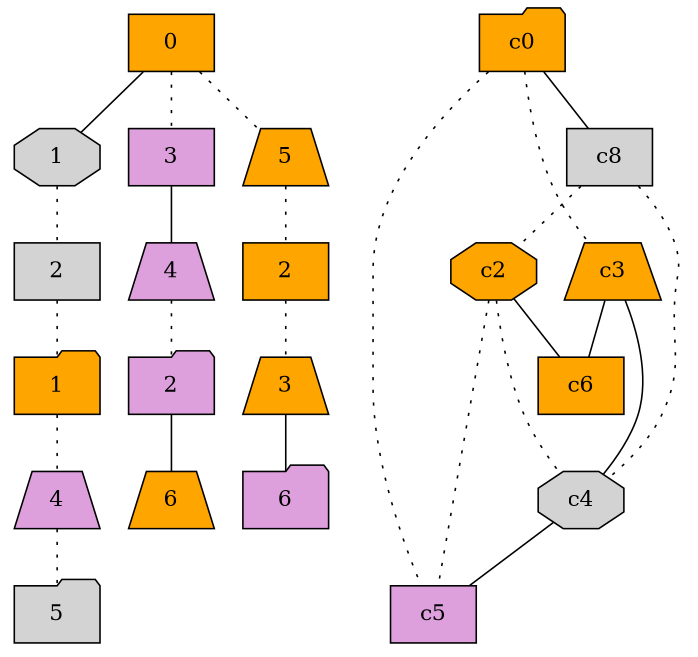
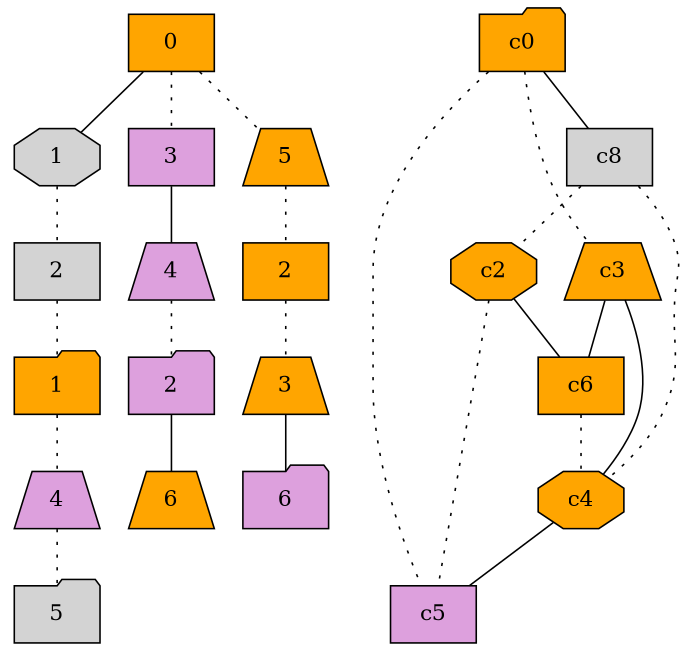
  graph {
    node [fillcolor=orange shape=box style=filled]
    edge [style=dotted]
    n1 [label=0]
    n2 [fillcolor=lightgrey label=1 shape=octagon]
    n3 [fillcolor=plum label=3]
    n4 [label=5 shape=trapezium]
    n5 [fillcolor=lightgrey label=2]
    n6 [fillcolor=plum label=4 shape=trapezium]
    n7 [label=2]
    n8 [label=1 shape=folder]
    n9 [fillcolor=plum label=4 shape=trapezium]
    n10 [fillcolor=lightgrey label=5 shape=folder]
    n11 [fillcolor=plum label=2 shape=folder]
    n12 [label=6 shape=trapezium]
    n13 [label=3 shape=trapezium]
    n14 [fillcolor=plum label=6 shape=folder]
    c0 [shape=folder]
    n16 [fillcolor=lightgrey label=c8]
    c3 [shape=trapezium]
    c5 [fillcolor=plum]
    c2 [shape=octagon]
-   c4 [fillcolor=lightgrey shape=octagon]
+   c4 [shape=octagon]
    c6
    n1 -- n2 [style=""]
    n1 -- n3
    n1 -- n4
    n2 -- n5
    n3 -- n6 [style=""]
    n4 -- n7
    n5 -- n8
    n6 -- n11
    n7 -- n13
    n8 -- n9
    n9 -- n10
    n11 -- n12 [style=""]
    n13 -- n14 [style=""]
    c0 -- n16 [style=""]
    c0 -- c3
    c0 -- c5
    n16 -- c2
    n16 -- c4
    c3 -- c4 [style=""]
    c3 -- c6 [style=""]
    c2 -- c5
-   c2 -- c4
+   c6 -- c4
    c2 -- c6 [style=""]
    c4 -- c5 [style=solid]
  }
